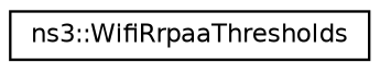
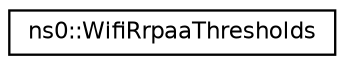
  digraph {
    rankdir=TB
-   n1 [color=black fillcolor=white fontname=Helvetica fontsize=10 height=0.2 label="ns3::WifiRrpaaThresholds" shape=record style=filled width=0.4]
+   n1 [color=black fillcolor=white fontname=Helvetica fontsize=10 height=0.2 label="ns0::WifiRrpaaThresholds" shape=record style=filled width=0.4]
  }
